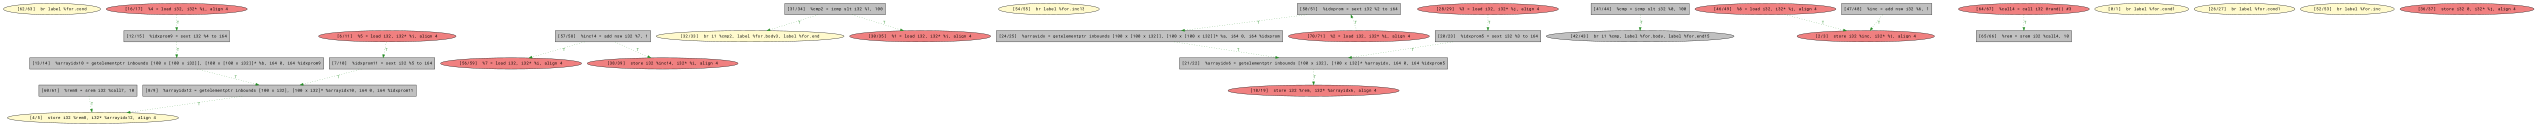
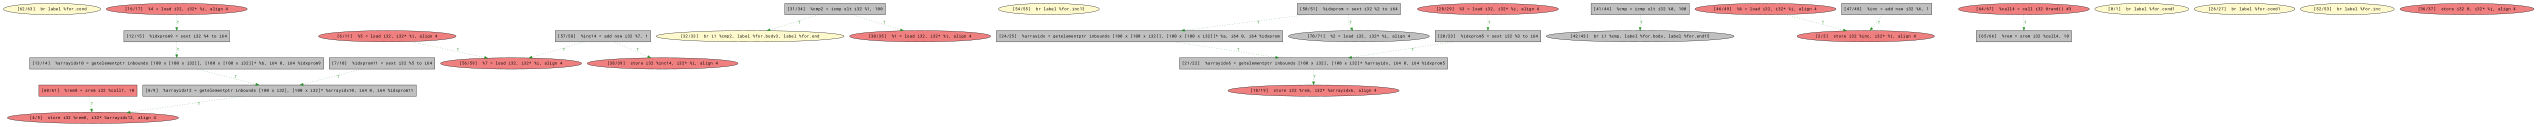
  digraph {
    fontname="Roboto Mono"
    node [fillcolor=grey fontname="Roboto Mono" shape=ellipse style=filled]
    edge [color=forestgreen fontcolor=forestgreen fontname="Roboto Mono" style=dotted]
    n1 [fillcolor=lemonchiffon label="[62/63]  br label %for.cond"]
-   n2 [label="[60/61]  %rem8 = srem i32 %call7, 10" shape=rectangle]
-   n3 [fillcolor=lemonchiffon label="[4/5]  store i32 %rem8, i32* %arrayidx12, align 4"]
+   n2 [fillcolor=lightcoral label="[60/61]  %rem8 = srem i32 %call7, 10" shape=rectangle]
+   n3 [fillcolor=lightcoral label="[4/5]  store i32 %rem8, i32* %arrayidx12, align 4"]
    n4 [fillcolor=lightcoral label="[56/59]  %7 = load i32, i32* %i, align 4"]
    n5 [label="[57/58]  %inc14 = add nsw i32 %7, 1" shape=rectangle]
    n6 [fillcolor=lightcoral label="[38/39]  store i32 %inc14, i32* %i, align 4"]
    n7 [label="[31/34]  %cmp2 = icmp slt i32 %1, 100" shape=rectangle]
    n8 [fillcolor=lemonchiffon label="[32/33]  br i1 %cmp2, label %for.body3, label %for.end"]
    n9 [fillcolor=lightcoral label="[30/35]  %1 = load i32, i32* %j, align 4"]
    n10 [fillcolor=lemonchiffon label="[54/55]  br label %for.inc13"]
    n11 [label="[50/51]  %idxprom = sext i32 %2 to i64" shape=rectangle]
    n12 [label="[24/25]  %arrayidx = getelementptr inbounds [100 x [100 x i32]], [100 x [100 x i32]]* %a, i64 0, i64 %idxprom" shape=rectangle]
    n13 [label="[21/22]  %arrayidx6 = getelementptr inbounds [100 x i32], [100 x i32]* %arrayidx, i64 0, i64 %idxprom5" shape=rectangle]
    n14 [fillcolor=lightcoral label="[18/19]  store i32 %rem, i32* %arrayidx6, align 4"]
    n15 [label="[41/44]  %cmp = icmp slt i32 %0, 100" shape=rectangle]
    n16 [label="[42/43]  br i1 %cmp, label %for.body, label %for.end15"]
    n17 [fillcolor=lightcoral label="[46/49]  %6 = load i32, i32* %j, align 4"]
    n18 [fillcolor=lightcoral label="[2/3]  store i32 %inc, i32* %j, align 4"]
    n19 [label="[47/48]  %inc = add nsw i32 %6, 1" shape=rectangle]
-   n20 [fillcolor=lightcoral label="[70/71]  %2 = load i32, i32* %i, align 4"]
+   n20 [label="[70/71]  %2 = load i32, i32* %i, align 4"]
    n21 [fillcolor=lightcoral label="[64/67]  %call4 = call i32 @rand() #3"]
    n22 [label="[65/66]  %rem = srem i32 %call4, 10" shape=rectangle]
    n23 [label="[12/15]  %idxprom9 = sext i32 %4 to i64" shape=rectangle]
    n24 [label="[13/14]  %arrayidx10 = getelementptr inbounds [100 x [100 x i32]], [100 x [100 x i32]]* %b, i64 0, i64 %idxprom9" shape=rectangle]
    n25 [label="[8/9]  %arrayidx12 = getelementptr inbounds [100 x i32], [100 x i32]* %arrayidx10, i64 0, i64 %idxprom11" shape=rectangle]
    n26 [fillcolor=lemonchiffon label="[0/1]  br label %for.cond1"]
    n27 [fillcolor=lightcoral label="[6/11]  %5 = load i32, i32* %j, align 4"]
    n28 [label="[7/10]  %idxprom11 = sext i32 %5 to i64" shape=rectangle]
    n29 [fillcolor=lemonchiffon label="[26/27]  br label %for.cond1"]
    n30 [fillcolor=lemonchiffon label="[52/53]  br label %for.inc"]
    n31 [fillcolor=lightcoral label="[16/17]  %4 = load i32, i32* %i, align 4"]
    n32 [label="[20/23]  %idxprom5 = sext i32 %3 to i64" shape=rectangle]
    n33 [fillcolor=lightcoral label="[28/29]  %3 = load i32, i32* %j, align 4"]
    n34 [fillcolor=lightcoral label="[36/37]  store i32 0, i32* %j, align 4"]
    n2 -> n3 [label=T]
    n5 -> n4 [label=T]
    n5 -> n6 [label=T]
    n7 -> n8 [label=T]
    n7 -> n9 [label=T]
    n11 -> n12 [label=T]
    n12 -> n13 [label=T]
    n13 -> n14 [label=T]
    n15 -> n16 [label=T]
    n17 -> n18 [label=T]
    n19 -> n18 [label=T]
-   n20 -> n11 [label=T]
+   n11 -> n20 [label=T]
    n21 -> n22 [label=T]
    n23 -> n24 [label=T]
    n24 -> n25 [label=T]
    n25 -> n3 [label=T]
-   n27 -> n28 [label=T]
+   n27 -> n4 [label=T]
    n28 -> n25 [label=T]
    n31 -> n23 [label=T]
    n32 -> n13 [label=T]
    n33 -> n32 [label=T]
  }
